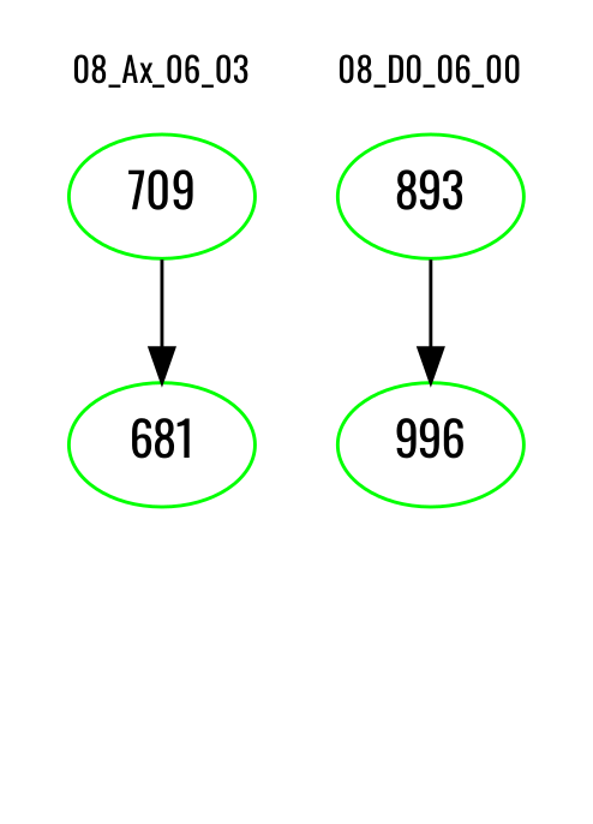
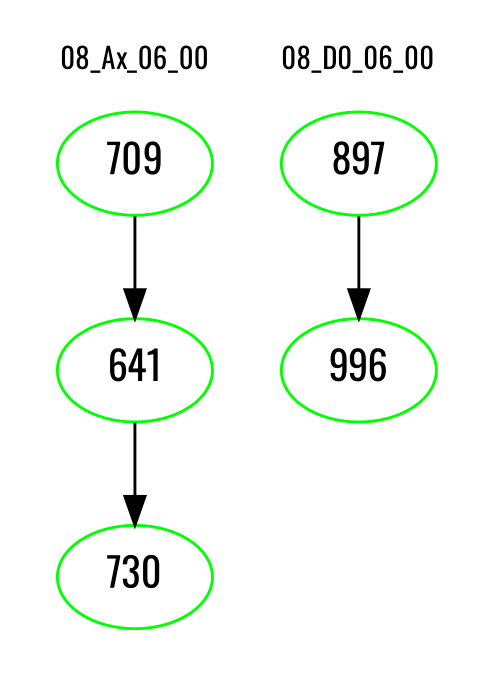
  digraph {
    fontname=Oswald
    node [color=green fontname=Oswald]
    edge [color=black fontname=Oswald]
    n1 [label=709]
-   n2 [label=681]
-   n4 [label=893]
+   n2 [label=641]
+   n3 [label=730]
+   n4 [label=897]
    n5 [label=996]
    subgraph cluster_1 {
      color=white
      fontsize=10
-     label="08_Ax_06_03"
+     label="08_Ax_06_00"
      n1
      n2
+     n3
    }
    subgraph cluster_2 {
      color=white
      fontsize=10
      label="08_D0_06_00"
      n4
      n5
    }
    n1 -> n2
+   n2 -> n3
    n4 -> n5
  }
